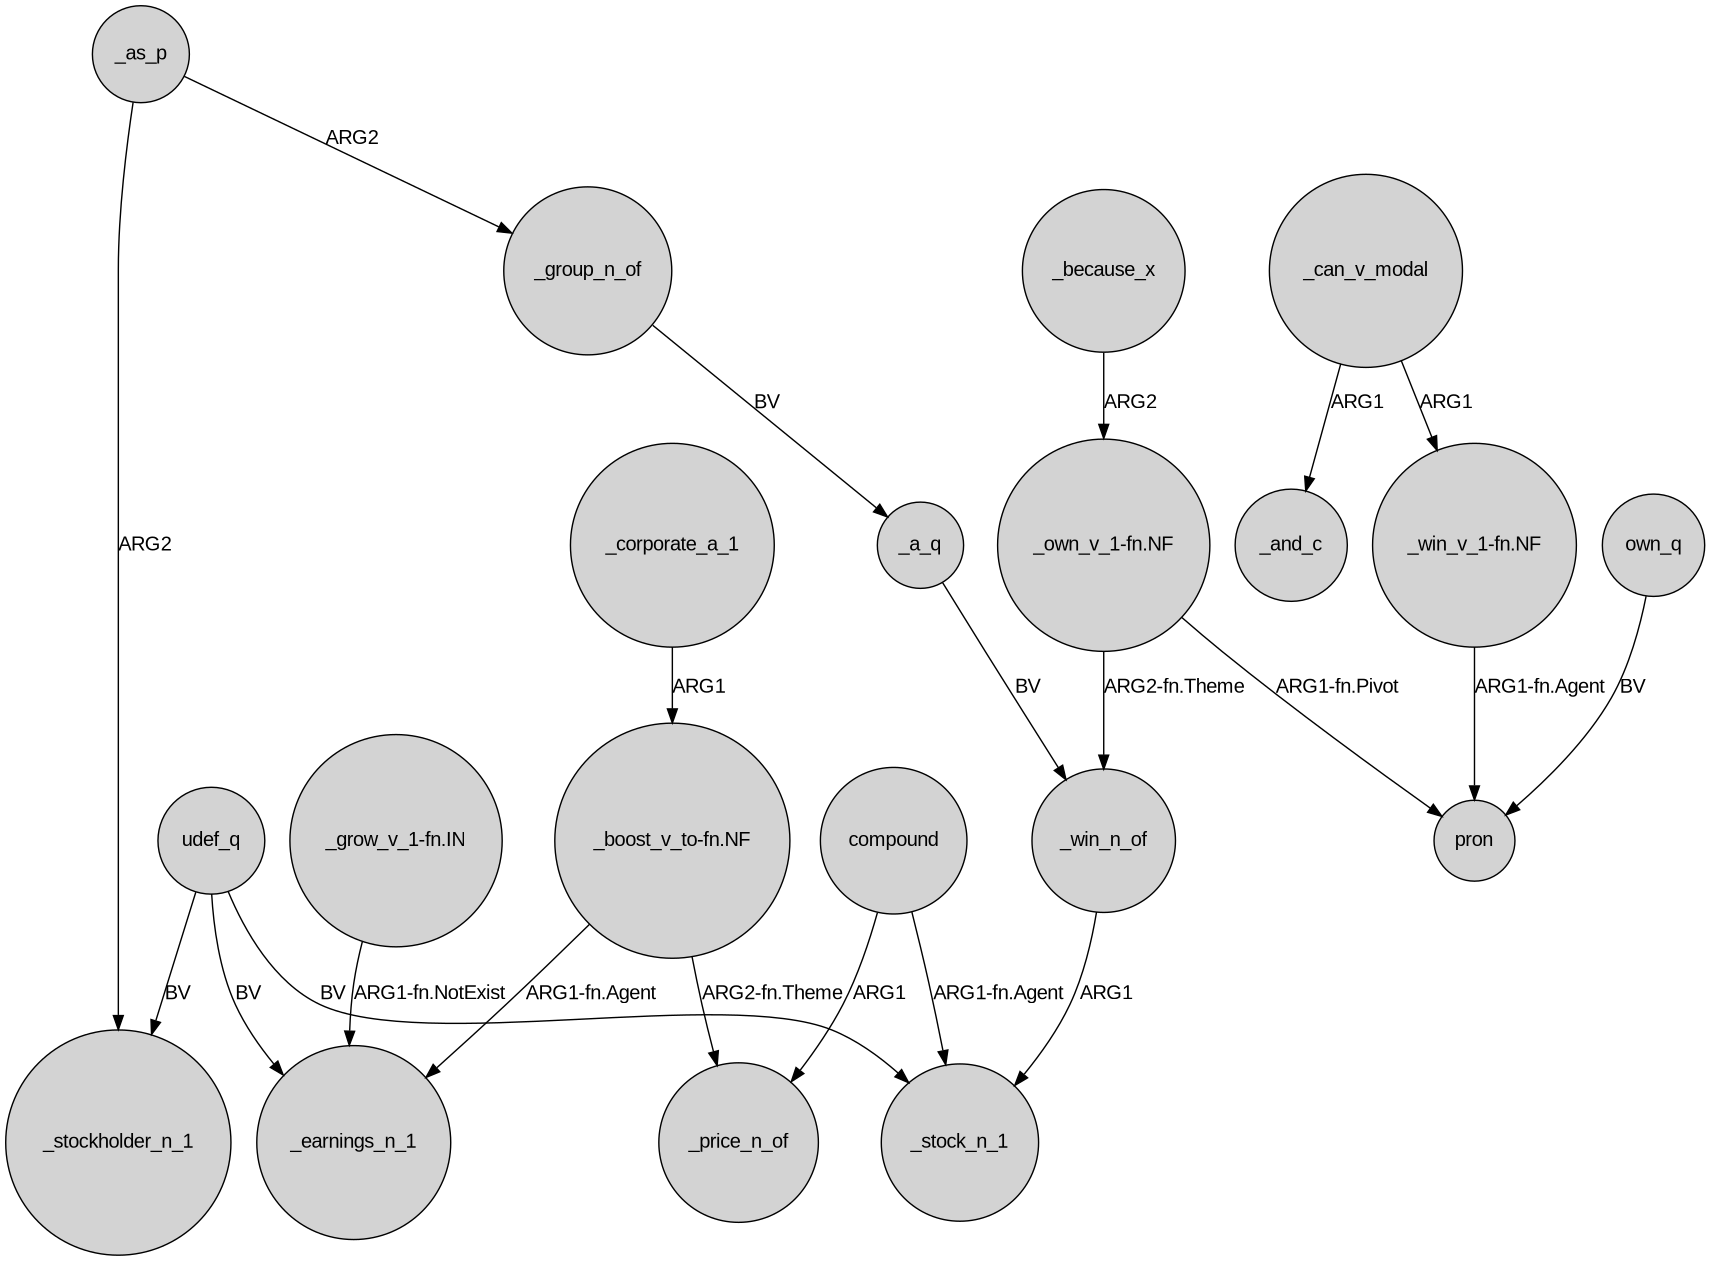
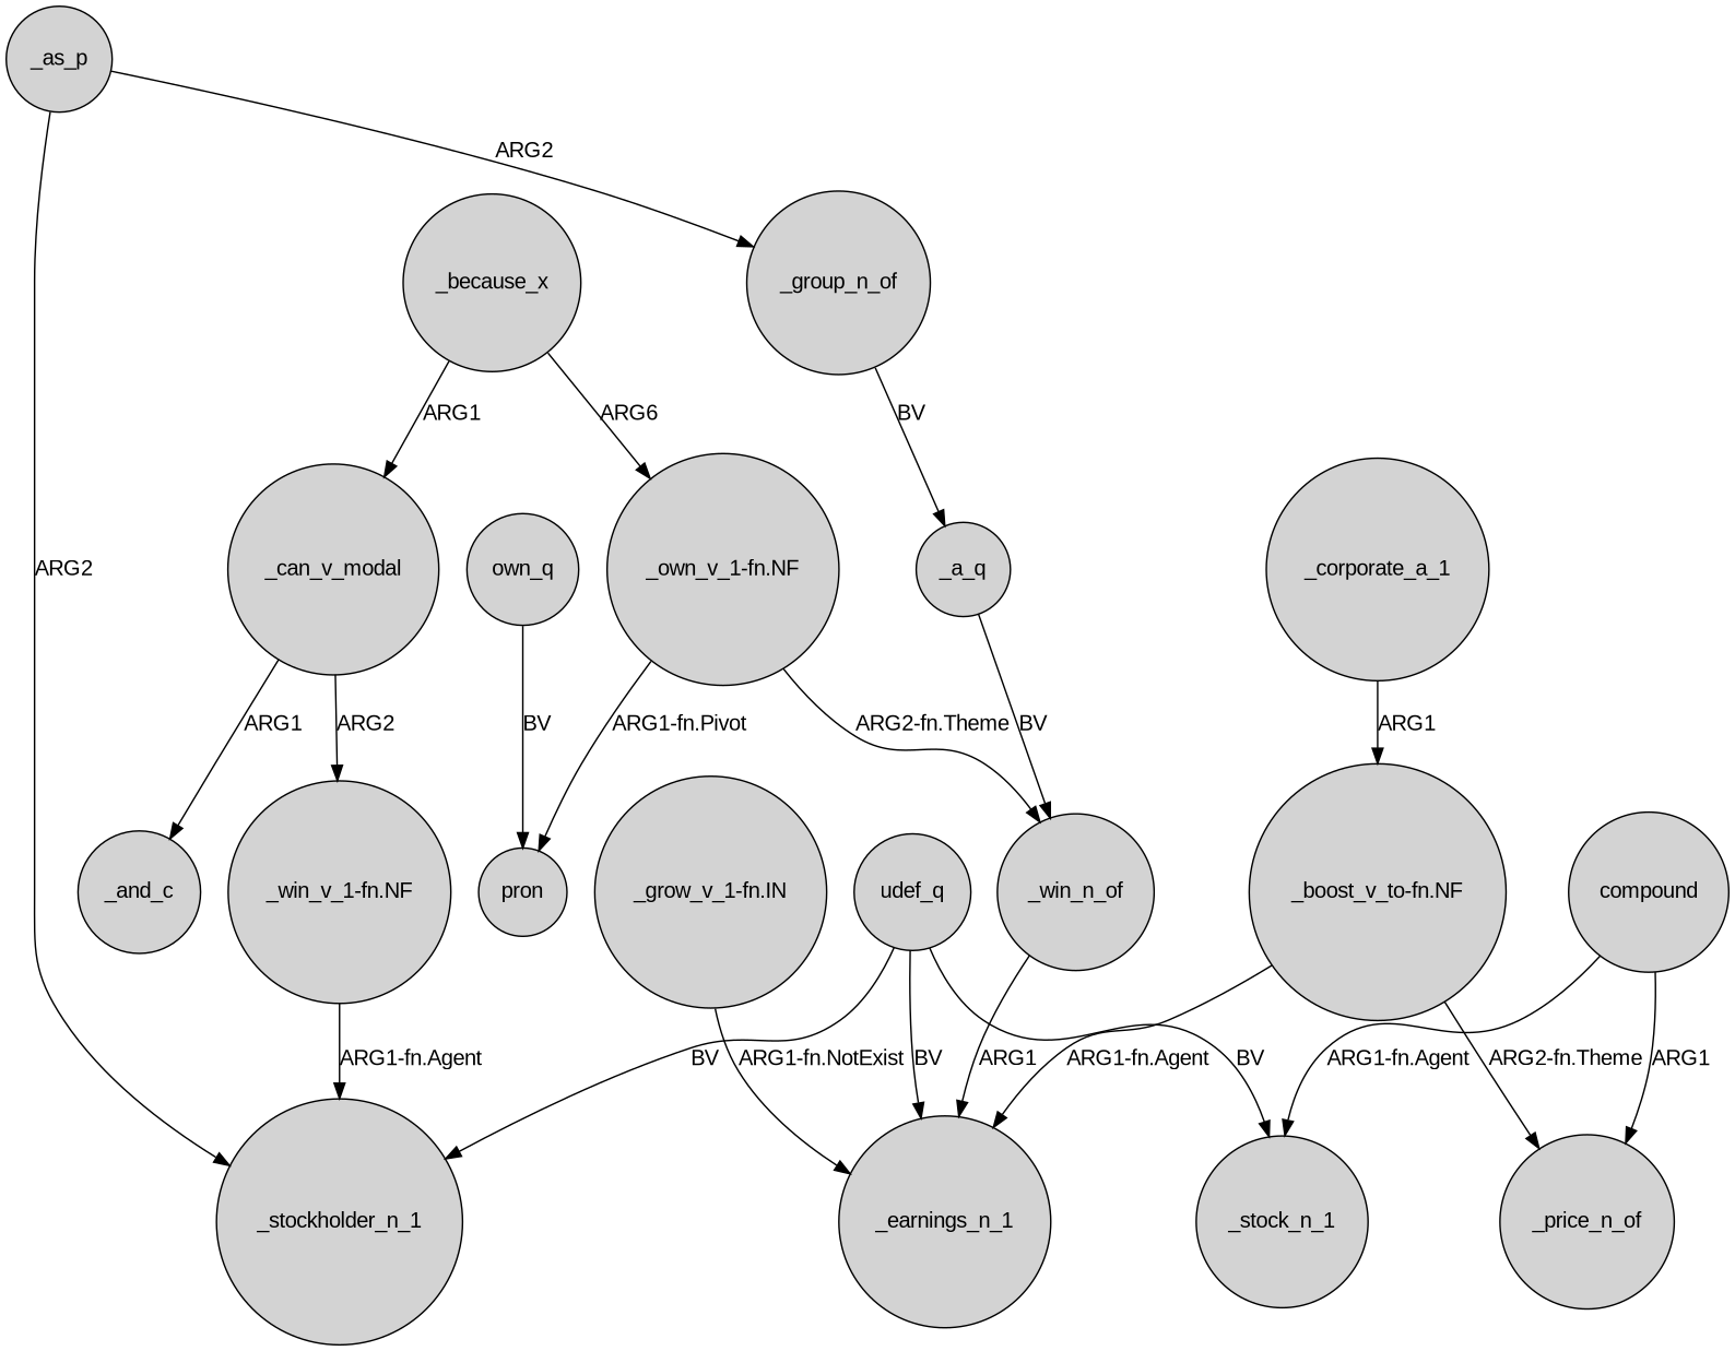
  digraph {
    fontname="Liberation Sans"
    node [fontname="Liberation Sans" shape=circle style=filled]
    edge [fontname="Liberation Sans"]
    udef_q
    _stockholder_n_1
    _earnings_n_1
    _stock_n_1
    "_boost_v_to-fn.NF"
    _price_n_of
    n7 [label=_win_n_of]
    _a_q
    _group_n_of
    compound
    n11 [label=own_q]
    pron
    "_own_v_1-fn.NF"
    _can_v_modal
    "_win_v_1-fn.NF"
    _and_c
    _as_p
    _because_x
    "_grow_v_1-fn.IN"
    _corporate_a_1
    udef_q -> _stockholder_n_1 [label=BV]
    udef_q -> _earnings_n_1 [label=BV]
    udef_q -> _stock_n_1 [label=BV]
    "_boost_v_to-fn.NF" -> _earnings_n_1 [label="ARG1-fn.Agent"]
    "_boost_v_to-fn.NF" -> _price_n_of [label="ARG2-fn.Theme"]
-   n7 -> _stock_n_1 [label=ARG1]
+   n7 -> _earnings_n_1 [label=ARG1]
    _a_q -> n7 [label=BV]
    _group_n_of -> _a_q [label=BV]
    compound -> _stock_n_1 [label="ARG1-fn.Agent"]
    compound -> _price_n_of [label=ARG1]
    n11 -> pron [label=BV]
    "_own_v_1-fn.NF" -> n7 [label="ARG2-fn.Theme"]
    "_own_v_1-fn.NF" -> pron [label="ARG1-fn.Pivot"]
-   _can_v_modal -> "_win_v_1-fn.NF" [label=ARG1]
+   _can_v_modal -> "_win_v_1-fn.NF" [label=ARG2]
    _can_v_modal -> _and_c [label=ARG1]
-   "_win_v_1-fn.NF" -> pron [label="ARG1-fn.Agent"]
+   "_win_v_1-fn.NF" -> _stockholder_n_1 [label="ARG1-fn.Agent"]
    _as_p -> _stockholder_n_1 [label=ARG2]
    _as_p -> _group_n_of [label=ARG2]
-   _because_x -> "_own_v_1-fn.NF" [label=ARG2]
+   _because_x -> "_own_v_1-fn.NF" [label=ARG6]
+   _because_x -> _can_v_modal [label=ARG1]
    "_grow_v_1-fn.IN" -> _earnings_n_1 [label="ARG1-fn.NotExist"]
    _corporate_a_1 -> "_boost_v_to-fn.NF" [label=ARG1]
  }
